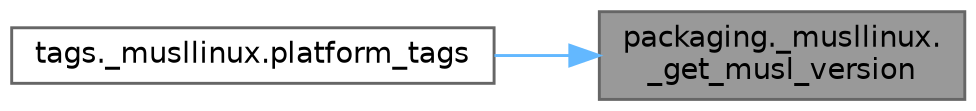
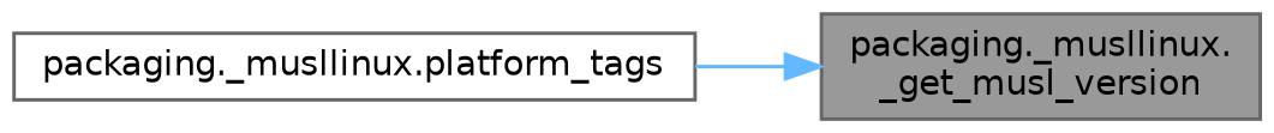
  digraph {
    rankdir=RL
    node [fontname=Helvetica fontsize=10 shape=box style=filled]
    n1 [color=gray40 fillcolor=grey60 fontcolor=black height=0.2 label="packaging._musllinux.\l_get_musl_version" width=0.4]
-   n2 [color=grey40 fillcolor=white height=0.2 label="tags._musllinux.platform_tags" width=0.4]
+   n2 [color=grey40 fillcolor=white height=0.2 label="packaging._musllinux.platform_tags" width=0.4]
    n1 -> n2 [color=steelblue1 dir=back fontname=Helvetica fontsize=10 labelfontname=Helvetica labelfontsize=10 style=solid]
  }
